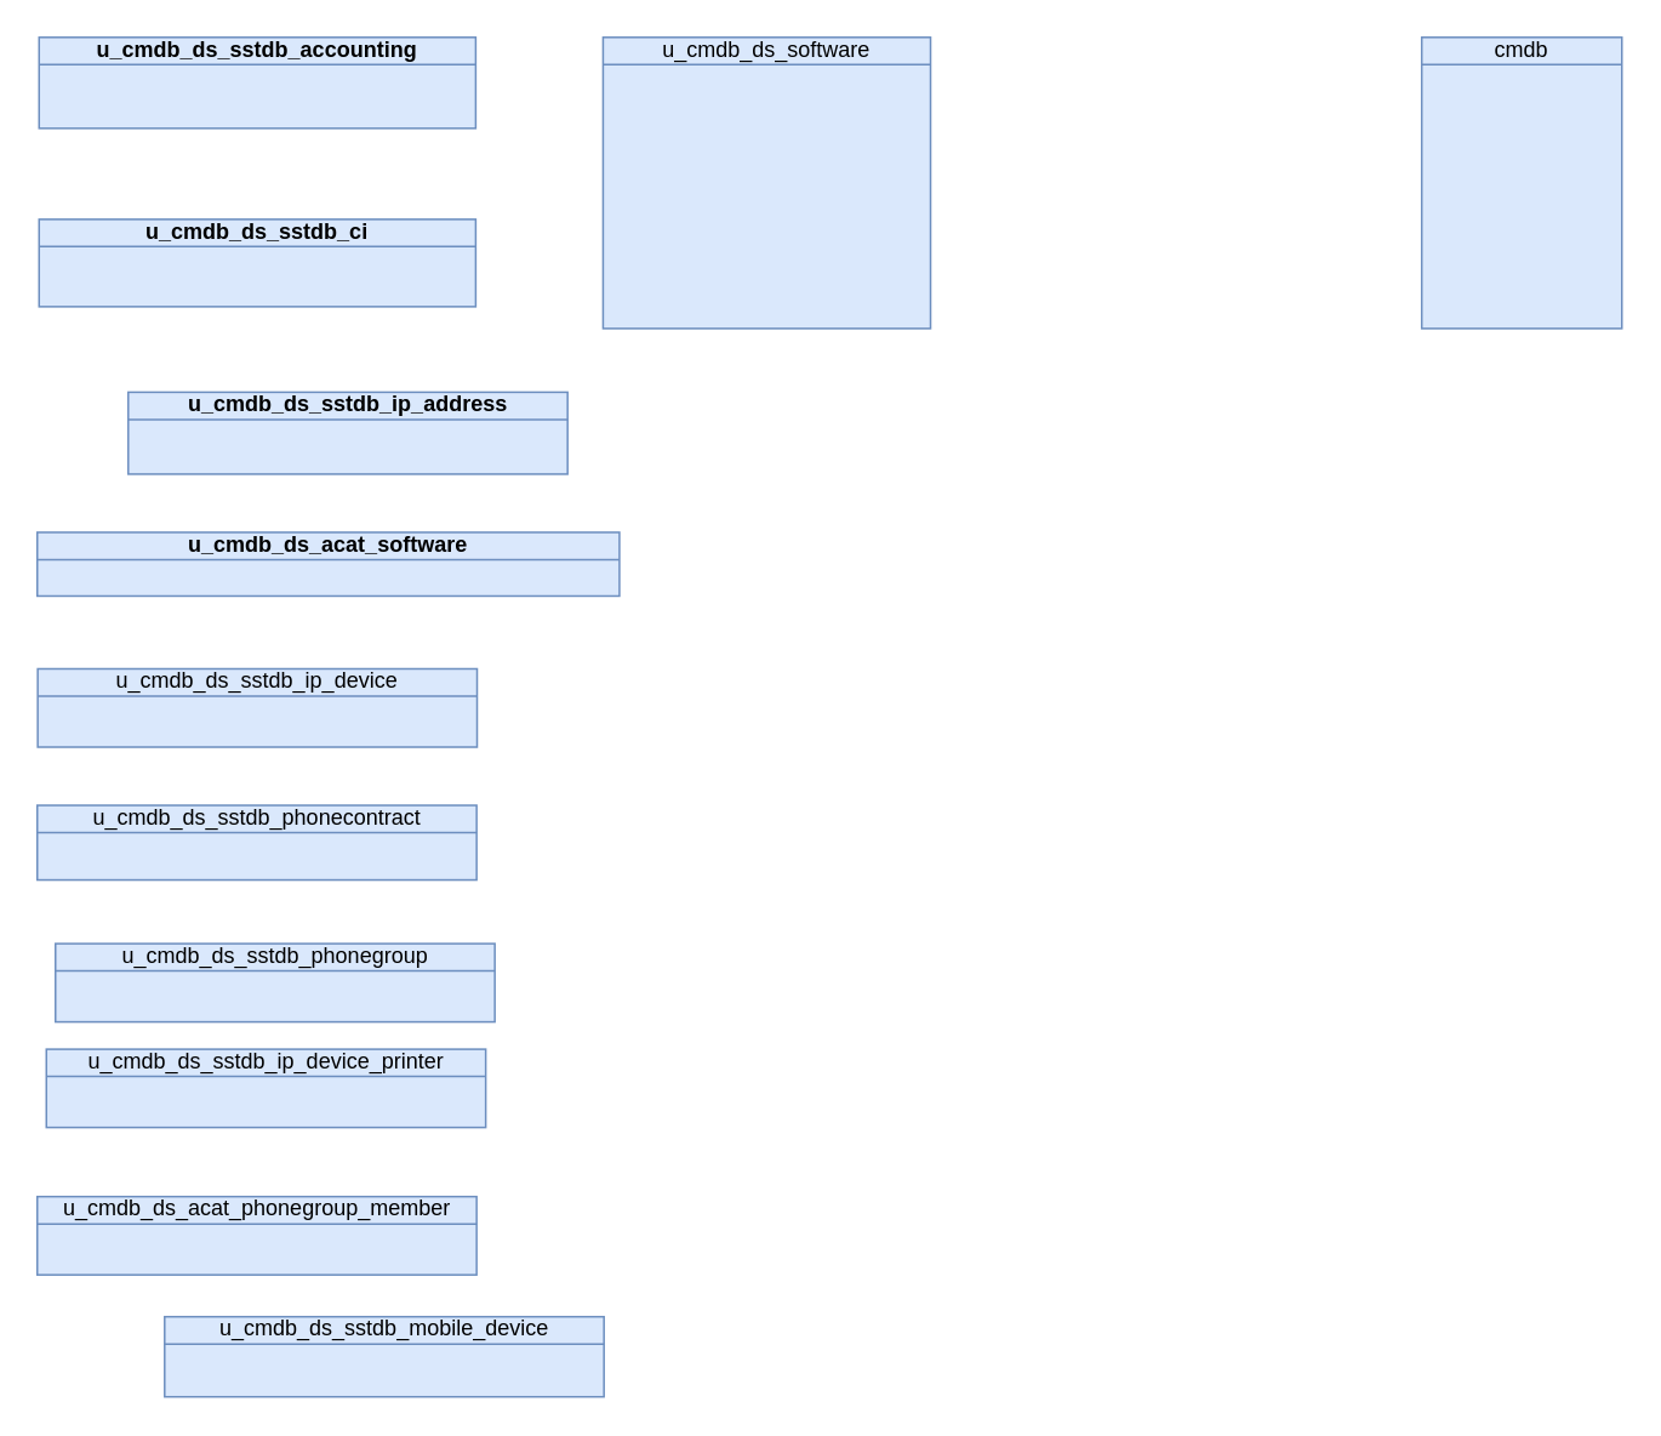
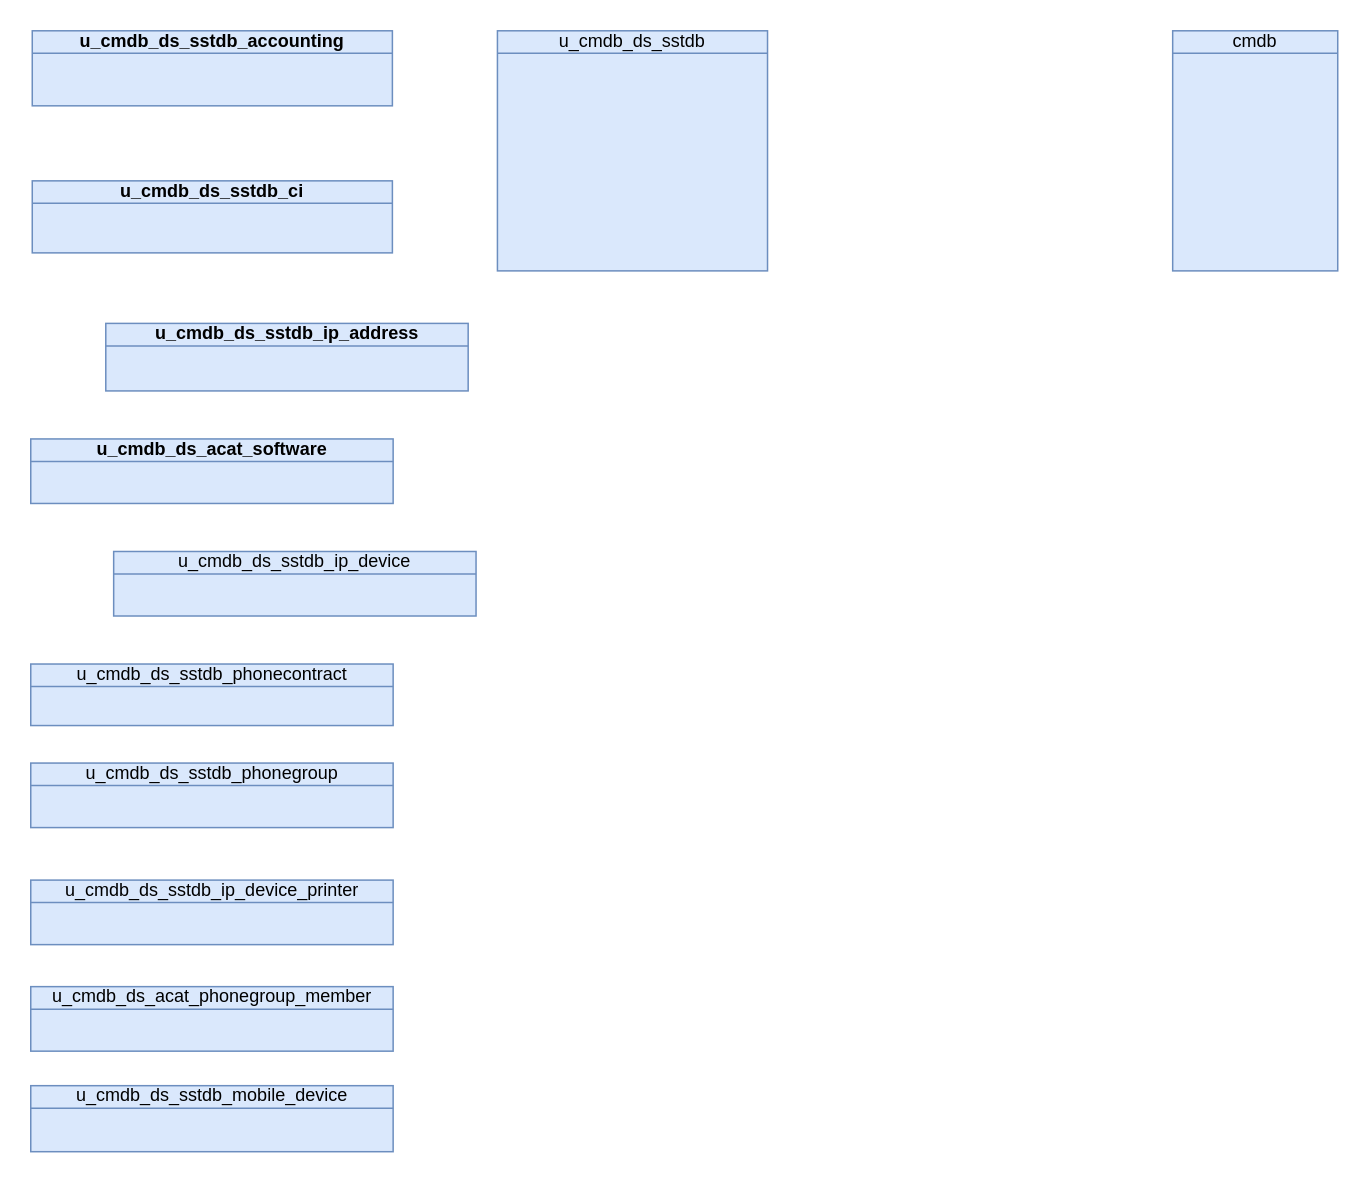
  <mxCell id="0" />
  <mxCell id="1" parent="0" />
- <mxCell id="2" value="u_cmdb_ds_software" style="html=1;outlineConnect=0;whiteSpace=wrap;fillColor=#dae8fc;shape=mxgraph.archimate3.businessObject;overflow=fill;strokeColor=#6c8ebf;" parent="1" vertex="1"><mxGeometry x="331" y="20" width="180" height="160" as="geometry" /></mxCell>
+ <mxCell id="2" value="u_cmdb_ds_sstdb" style="html=1;outlineConnect=0;whiteSpace=wrap;fillColor=#dae8fc;shape=mxgraph.archimate3.businessObject;overflow=fill;strokeColor=#6c8ebf;" parent="1" vertex="1"><mxGeometry x="331" y="20" width="180" height="160" as="geometry" /></mxCell>
  <mxCell id="3" value="u_cmdb_ds_sstdb_ci" style="html=1;outlineConnect=0;whiteSpace=wrap;fillColor=#dae8fc;shape=mxgraph.archimate3.businessObject;overflow=fill;strokeColor=#6c8ebf;fontStyle=1" parent="1" vertex="1"><mxGeometry x="21" y="120" width="240" height="48" as="geometry" /></mxCell>
  <mxCell id="4" value="u_cmdb_ds_sstdb_accounting" style="html=1;outlineConnect=0;whiteSpace=wrap;fillColor=#dae8fc;shape=mxgraph.archimate3.businessObject;overflow=fill;strokeColor=#6c8ebf;fontStyle=1" parent="1" vertex="1"><mxGeometry x="21" y="20" width="240" height="50" as="geometry" /></mxCell>
- <mxCell id="5" value="u_cmdb_ds_sstdb_ip_device" style="html=1;outlineConnect=0;whiteSpace=wrap;fillColor=#dae8fc;shape=mxgraph.archimate3.businessObject;overflow=fill;strokeColor=#6c8ebf;" parent="1" vertex="1"><mxGeometry x="20.25" y="367" width="241.5" height="43" as="geometry" /></mxCell>
+ <mxCell id="5" value="u_cmdb_ds_sstdb_ip_device" style="html=1;outlineConnect=0;whiteSpace=wrap;fillColor=#dae8fc;shape=mxgraph.archimate3.businessObject;overflow=fill;strokeColor=#6c8ebf;" parent="1" vertex="1"><mxGeometry x="75.25" y="367" width="241.5" height="43" as="geometry" /></mxCell>
  <mxCell id="6" value="u_cmdb_ds_sstdb_phonecontract" style="html=1;outlineConnect=0;whiteSpace=wrap;fillColor=#dae8fc;shape=mxgraph.archimate3.businessObject;overflow=fill;strokeColor=#6c8ebf;" parent="1" vertex="1"><mxGeometry x="20" y="442" width="241.5" height="41" as="geometry" /></mxCell>
- <mxCell id="7" value="u_cmdb_ds_sstdb_phonegroup" style="html=1;outlineConnect=0;whiteSpace=wrap;fillColor=#dae8fc;shape=mxgraph.archimate3.businessObject;overflow=fill;strokeColor=#6c8ebf;" parent="1" vertex="1"><mxGeometry x="30" y="518" width="241.5" height="43" as="geometry" /></mxCell>
+ <mxCell id="7" value="u_cmdb_ds_sstdb_phonegroup" style="html=1;outlineConnect=0;whiteSpace=wrap;fillColor=#dae8fc;shape=mxgraph.archimate3.businessObject;overflow=fill;strokeColor=#6c8ebf;" parent="1" vertex="1"><mxGeometry x="20" y="508" width="241.5" height="43" as="geometry" /></mxCell>
  <mxCell id="8" value="u_cmdb_ds_sstdb_ip_address" style="html=1;outlineConnect=0;whiteSpace=wrap;fillColor=#dae8fc;shape=mxgraph.archimate3.businessObject;overflow=fill;strokeColor=#6c8ebf;fontStyle=1" parent="1" vertex="1"><mxGeometry x="70" y="215" width="241.5" height="45" as="geometry" /></mxCell>
- <mxCell id="9" value="u_cmdb_ds_sstdb_ip_device_printer" style="html=1;outlineConnect=0;whiteSpace=wrap;fillColor=#dae8fc;shape=mxgraph.archimate3.businessObject;overflow=fill;strokeColor=#6c8ebf;" parent="1" vertex="1"><mxGeometry x="25" y="576" width="241.5" height="43" as="geometry" /></mxCell>
+ <mxCell id="9" value="u_cmdb_ds_sstdb_ip_device_printer" style="html=1;outlineConnect=0;whiteSpace=wrap;fillColor=#dae8fc;shape=mxgraph.archimate3.businessObject;overflow=fill;strokeColor=#6c8ebf;" parent="1" vertex="1"><mxGeometry x="20" y="586" width="241.5" height="43" as="geometry" /></mxCell>
  <mxCell id="10" value="u_cmdb_ds_acat_phonegroup_member" style="html=1;outlineConnect=0;whiteSpace=wrap;fillColor=#dae8fc;shape=mxgraph.archimate3.businessObject;overflow=fill;strokeColor=#6c8ebf;" parent="1" vertex="1"><mxGeometry x="20" y="657" width="241.5" height="43" as="geometry" /></mxCell>
- <mxCell id="11" value="u_cmdb_ds_sstdb_mobile_device" style="html=1;outlineConnect=0;whiteSpace=wrap;fillColor=#dae8fc;shape=mxgraph.archimate3.businessObject;overflow=fill;strokeColor=#6c8ebf;" parent="1" vertex="1"><mxGeometry x="90" y="723" width="241.5" height="44" as="geometry" /></mxCell>
- <mxCell id="12" value="u_cmdb_ds_acat_software" style="html=1;outlineConnect=0;whiteSpace=wrap;fillColor=#dae8fc;shape=mxgraph.archimate3.businessObject;overflow=fill;strokeColor=#6c8ebf;fontStyle=1" parent="1" vertex="1"><mxGeometry x="20" y="292" width="320" height="35" as="geometry" /></mxCell>
+ <mxCell id="11" value="u_cmdb_ds_sstdb_mobile_device" style="html=1;outlineConnect=0;whiteSpace=wrap;fillColor=#dae8fc;shape=mxgraph.archimate3.businessObject;overflow=fill;strokeColor=#6c8ebf;" parent="1" vertex="1"><mxGeometry x="20" y="723" width="241.5" height="44" as="geometry" /></mxCell>
+ <mxCell id="12" value="u_cmdb_ds_acat_software" style="html=1;outlineConnect=0;whiteSpace=wrap;fillColor=#dae8fc;shape=mxgraph.archimate3.businessObject;overflow=fill;strokeColor=#6c8ebf;fontStyle=1" parent="1" vertex="1"><mxGeometry x="20" y="292" width="241.5" height="43" as="geometry" /></mxCell>
  <mxCell id="13" value="cmdb" style="html=1;outlineConnect=0;whiteSpace=wrap;fillColor=#dae8fc;shape=mxgraph.archimate3.businessObject;overflow=fill;strokeColor=#6c8ebf;" parent="1" vertex="1"><mxGeometry x="781" y="20" width="110" height="160" as="geometry" /></mxCell>
